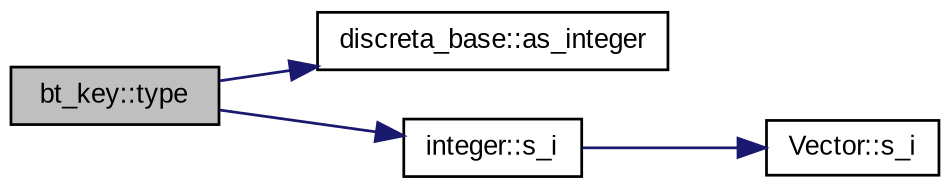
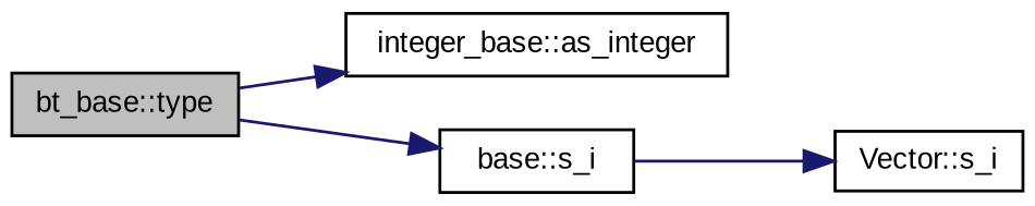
  digraph {
    fontname="Liberation Sans"
    rankdir=LR
    node [color=black fillcolor=white fontname="Liberation Sans" fontsize=10 shape=record style=filled]
    edge [color=midnightblue fontname="Liberation Sans" fontsize=10 labelfontname=Helvetica labelfontsize=10 style=solid]
-   n1 [fillcolor=grey75 fontcolor=black height=0.2 label="bt_key::type" width=0.4]
-   n2 [height=0.2 label="discreta_base::as_integer" width=0.4]
-   n3 [height=0.2 label="integer::s_i" width=0.4]
+   n1 [fillcolor=grey75 fontcolor=black height=0.2 label="bt_base::type" width=0.4]
+   n2 [height=0.2 label="integer_base::as_integer" width=0.4]
+   n3 [height=0.2 label="base::s_i" width=0.4]
    n4 [height=0.2 label="Vector::s_i" width=0.4]
    n1 -> n2
    n1 -> n3
    n3 -> n4
  }
